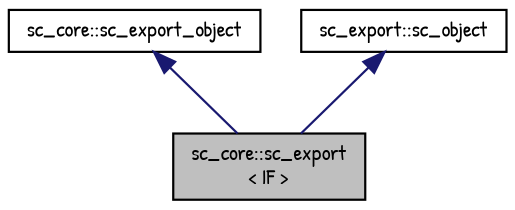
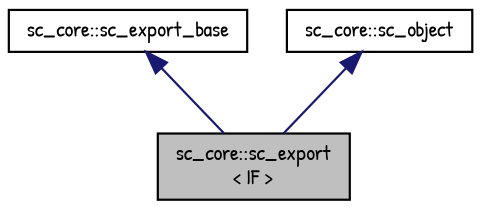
  digraph {
    fontname="Patrick Hand"
    node [color=black fillcolor=white fontname="Patrick Hand" fontsize=10 shape=record style=filled]
    edge [color=midnightblue dir=back fontname="Patrick Hand" fontsize=10 labelfontname=FreeSans labelfontsize=10 style=solid]
    n1 [fillcolor=grey75 fontcolor=black height=0.2 label="sc_core::sc_export\l\< IF \>" width=0.4]
-   n2 [height=0.2 label="sc_core::sc_export_object" width=0.4]
-   n3 [height=0.2 label="sc_export::sc_object" width=0.4]
+   n2 [height=0.2 label="sc_core::sc_export_base" width=0.4]
+   n3 [height=0.2 label="sc_core::sc_object" width=0.4]
    n2 -> n1
    n3 -> n1
  }
